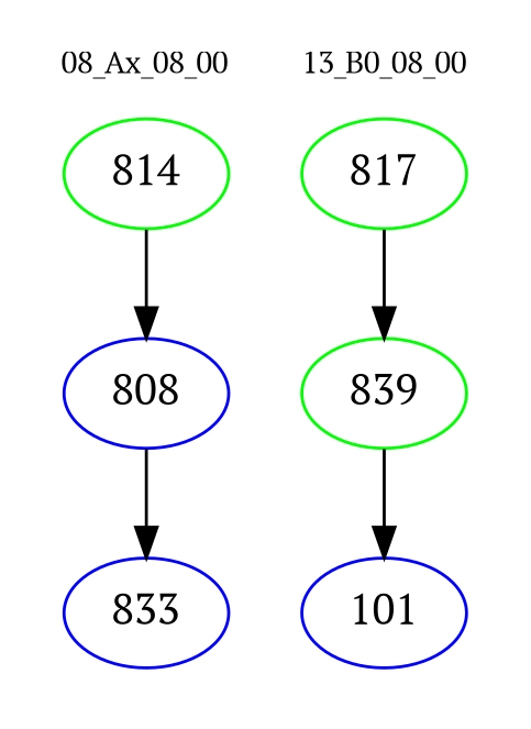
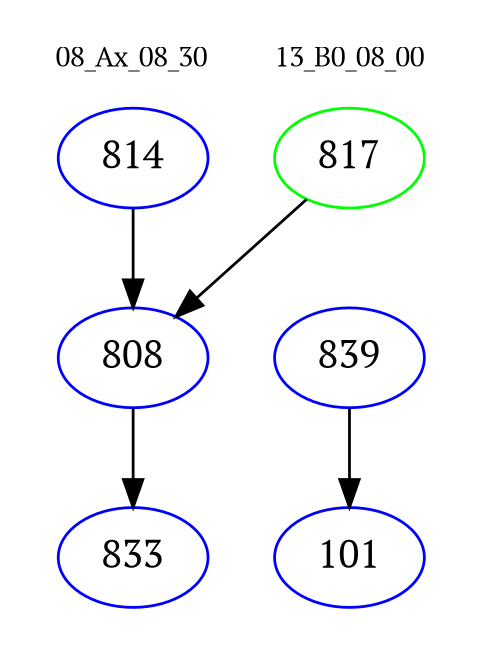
  digraph {
    fontname="PT Serif"
    node [color=blue fontname="PT Serif"]
    edge [color=black fontname="PT Serif"]
-   n1 [color=green label=814]
+   n1 [label=814]
    n2 [label=808]
    n3 [label=833]
    n4 [color=green label=817]
-   n5 [color=green label=839]
+   n5 [label=839]
    n6 [label=101]
    subgraph cluster_1 {
      color=white
      fontsize=10
-     label="08_Ax_08_00"
+     label="08_Ax_08_30"
      n1
      n2
      n3
    }
    subgraph cluster_2 {
      color=white
      fontsize=10
      label="13_B0_08_00"
      n4
      n5
      n6
    }
    n1 -> n2
    n2 -> n3
-   n4 -> n5
+   n4 -> n2
    n5 -> n6
  }
